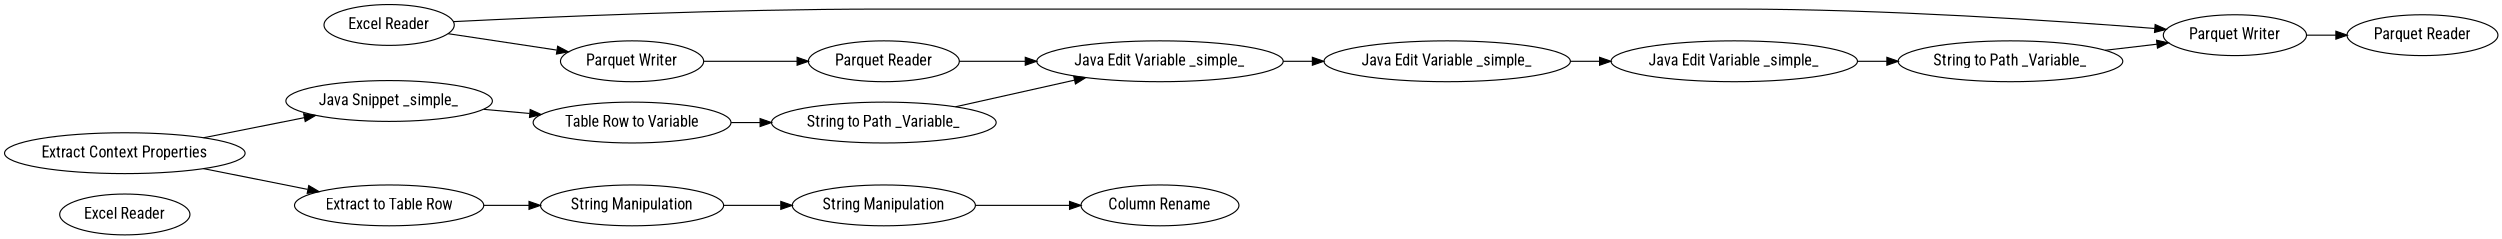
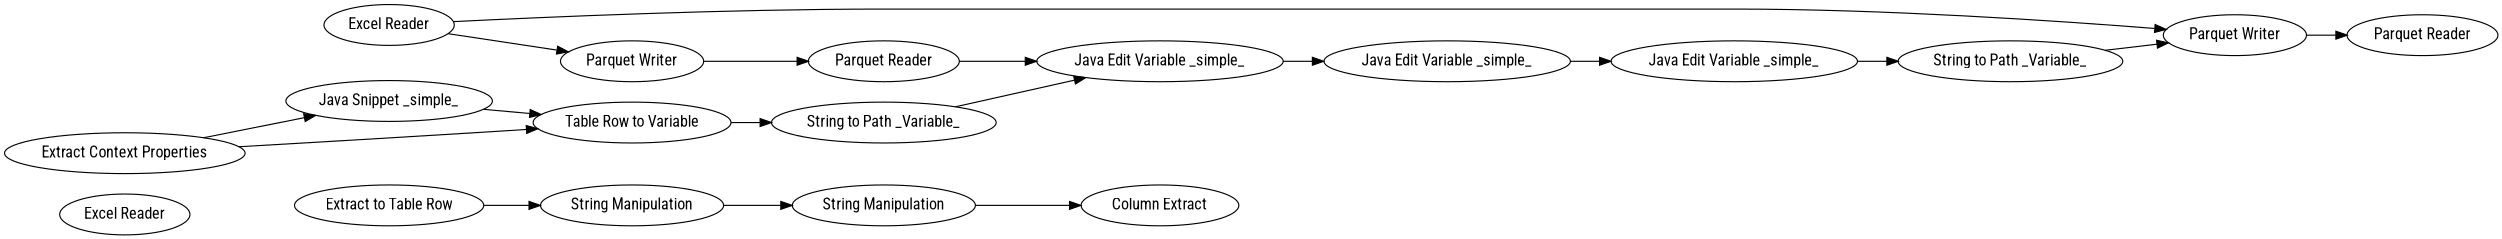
  digraph {
    fontname="Roboto Condensed"
    rankdir=LR
    node [fontname="Roboto Condensed"]
    edge [fontname="Roboto Condensed"]
    n1 [label="Excel Reader"]
    n2 [label="Excel Reader"]
    n3 [label="Parquet Writer"]
    n4 [label="Parquet Writer"]
    n5 [label="Parquet Reader"]
    n6 [label="Parquet Reader"]
    n7 [label="Java Edit Variable _simple_"]
    n8 [label="Java Edit Variable _simple_"]
    n9 [label="Extract Context Properties"]
    n10 [label="Extract to Table Row"]
    n11 [label="Java Snippet _simple_"]
    n12 [label="String Manipulation"]
    n13 [label="Table Row to Variable"]
    n14 [label="String to Path _Variable_"]
    n15 [label="String Manipulation"]
-   n16 [label="Column Rename"]
+   n16 [label="Column Extract"]
    n17 [label="Java Edit Variable _simple_"]
    n18 [label="String to Path _Variable_"]
    n2 -> n3
    n2 -> n4
    n3 -> n5
    n4 -> n6
    n5 -> n7
    n7 -> n8
    n8 -> n17
-   n9 -> n10
+   n9 -> n13
    n9 -> n11
    n10 -> n12
    n11 -> n13
    n12 -> n15
    n13 -> n14
    n14 -> n7
    n15 -> n16
    n17 -> n18
    n18 -> n4
  }
